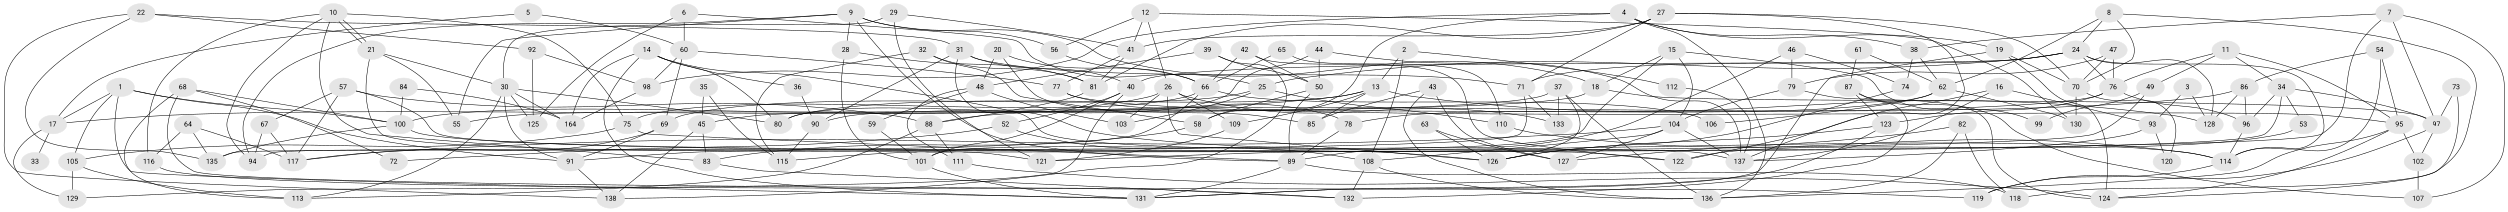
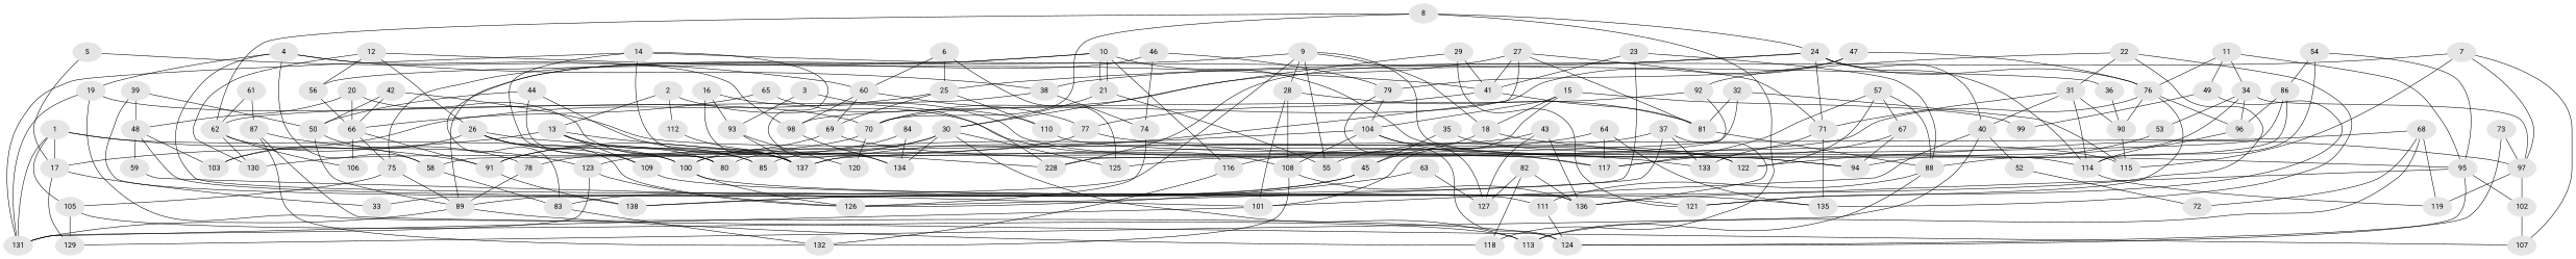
  graph {
    fontname=Roboto
    node [color=gray90 fontname=Roboto style=filled]
    edge [fontname=Roboto]
    1
    17
    91
    100
    105
    131
    33
    129
    138
    135
    126
    113
    2
    13
    108
    112
-   128
+   128 [label=228]
    80
    85
    109
    136
    132
    137
    3
    93
    120
    4
    19
    38
    58
    98
    70
    124
    62
    74
    83
-   134 [label=164]
+   134
    5
    60
    69
    77
    6
    25
    125
    103
    110
    7
    97
    107
    115
    119
    102
    8
    24
    118
    76
    40
    71
    114
    130
    78
    106
    9
    18
    28
    55
    56
    89
    94
    45
    101
    81
    66
    10
    21
    75
    116
    30
    121
    11
    34
    49
    95
    53
    96
    99
    90
    123
    12
    26
    41
    133
    14
    36
    15
    104
    127
    117
    16
    122
    20
    48
    59
    111
    22
    31
    92
+   23
    88
    52
    27
    29
    32
    35
    37
    39
    50
    72
    42
    43
    44
    46
    79
    47
    86
    54
    57
    67
    61
    87
    63
    64
    65
    68
    73
    82
    84
    1 -- 17
    1 -- 91
    1 -- 100
    1 -- 105
    1 -- 131
    17 -- 33
    17 -- 129
    91 -- 138
    100 -- 135
    100 -- 126
    105 -- 129
    105 -- 113
    2 -- 13
    2 -- 108
    2 -- 112
    13 -- 17
    13 -- 128
    13 -- 80
    13 -- 85
    13 -- 109
    108 -- 136
    108 -- 132
    112 -- 137
    109 -- 121
    3 -- 128
    3 -- 93
    93 -- 137
    93 -- 120
    4 -- 136
    4 -- 19
    4 -- 38
    4 -- 58
    4 -- 98
    19 -- 131
    19 -- 70
    19 -- 124
    38 -- 62
    38 -- 74
    58 -- 83
    98 -- 134
    70 -- 120
    70 -- 130
    62 -- 130
    62 -- 78
    62 -- 106
    74 -- 126
    83 -- 132
    5 -- 17
    5 -- 60
    60 -- 98
    60 -- 69
    60 -- 77
    69 -- 91
    69 -- 117
    77 -- 78
    77 -- 95
    6 -- 60
    6 -- 25
    6 -- 125
    25 -- 69
    25 -- 103
    25 -- 110
    110 -- 114
    7 -- 38
    7 -- 97
    7 -- 107
    7 -- 115
    97 -- 119
    97 -- 102
    102 -- 107
    8 -- 70
    8 -- 62
    8 -- 24
    8 -- 118
    24 -- 128
    24 -- 25
    24 -- 76
    24 -- 40
    24 -- 71
    24 -- 114
    76 -- 96
    76 -- 90
    76 -- 123
    40 -- 129
    40 -- 101
    40 -- 52
    71 -- 135
    71 -- 133
    114 -- 119
    78 -- 89
    9 -- 18
    9 -- 28
    9 -- 55
    9 -- 56
    9 -- 89
    9 -- 94
    18 -- 97
    18 -- 45
    28 -- 101
    28 -- 81
    56 -- 66
    89 -- 131
    89 -- 118
    45 -- 138
    45 -- 83
    101 -- 131
    81 -- 88
    66 -- 91
    66 -- 106
    66 -- 75
    10 -- 83
    10 -- 94
    10 -- 21
    10 -- 21
    10 -- 75
    10 -- 116
    21 -- 55
    21 -- 30
-   21 -- 121
+   76 -- 121
    75 -- 105
    75 -- 89
    116 -- 132
    30 -- 91
    30 -- 113
    30 -- 80
    30 -- 134
    30 -- 125
    11 -- 76
    11 -- 34
    11 -- 49
    11 -- 95
    34 -- 97
    34 -- 94
    34 -- 53
    34 -- 96
    49 -- 121
    49 -- 99
    95 -- 136
    95 -- 124
    95 -- 102
    53 -- 122
    96 -- 114
    90 -- 115
    123 -- 131
    123 -- 126
    12 -- 130
    12 -- 56
    12 -- 26
    12 -- 41
    26 -- 100
    26 -- 126
    26 -- 109
    26 -- 103
    26 -- 133
    41 -- 77
    41 -- 81
    14 -- 131
    14 -- 80
    14 -- 137
    14 -- 134
    14 -- 36
    36 -- 90
    15 -- 18
    15 -- 101
    15 -- 99
    15 -- 104
    104 -- 108
    104 -- 137
    104 -- 127
    104 -- 117
    16 -- 137
    16 -- 93
    16 -- 122
    20 -- 85
    20 -- 66
    20 -- 48
    48 -- 103
    48 -- 59
    48 -- 111
    59 -- 101
    111 -- 124
    22 -- 138
    22 -- 135
    22 -- 31
    22 -- 92
    31 -- 40
    31 -- 71
    31 -- 114
    31 -- 90
    92 -- 98
    92 -- 125
+   23 -- 33
+   23 -- 41
+   23 -- 88
    88 -- 113
    88 -- 111
-   52 -- 108
+   28 -- 108
    52 -- 72
    27 -- 137
    27 -- 70
    27 -- 71
    27 -- 81
    27 -- 41
    29 -- 30
    29 -- 121
    29 -- 41
    32 -- 58
    32 -- 115
    32 -- 81
    35 -- 115
    35 -- 45
    37 -- 126
    37 -- 136
    37 -- 55
    37 -- 133
    39 -- 138
    39 -- 48
    39 -- 50
    50 -- 58
    50 -- 89
    42 -- 66
    42 -- 122
    42 -- 50
    43 -- 85
    43 -- 136
    43 -- 127
    44 -- 80
    44 -- 137
    44 -- 50
    46 -- 74
    46 -- 89
    46 -- 79
    79 -- 124
    79 -- 104
    47 -- 70
    47 -- 76
    47 -- 79
    86 -- 128
    86 -- 96
    86 -- 88
    54 -- 114
    54 -- 95
    54 -- 86
    57 -- 117
    57 -- 122
    57 -- 88
    57 -- 67
    67 -- 94
    67 -- 117
    61 -- 62
    61 -- 87
    87 -- 132
    87 -- 107
    87 -- 123
    63 -- 126
    63 -- 127
    64 -- 135
    64 -- 116
    64 -- 117
    65 -- 110
    65 -- 66
    68 -- 100
    68 -- 113
    68 -- 119
    68 -- 72
    73 -- 124
    73 -- 97
    82 -- 136
    82 -- 118
    82 -- 127
    84 -- 100
    84 -- 134
  }
